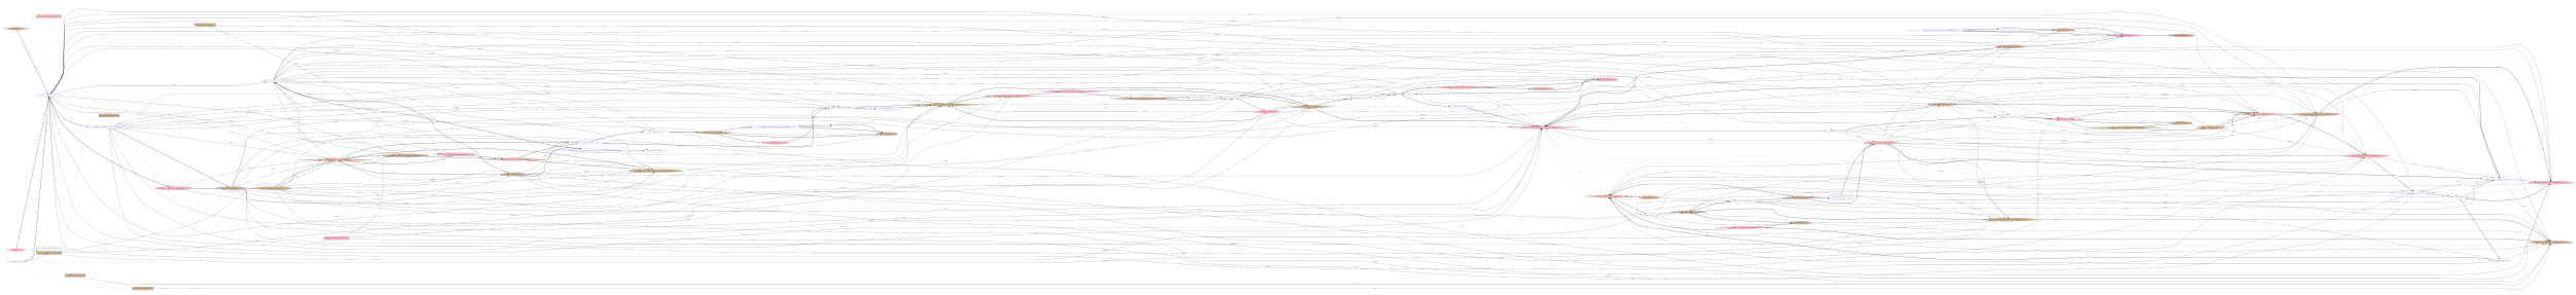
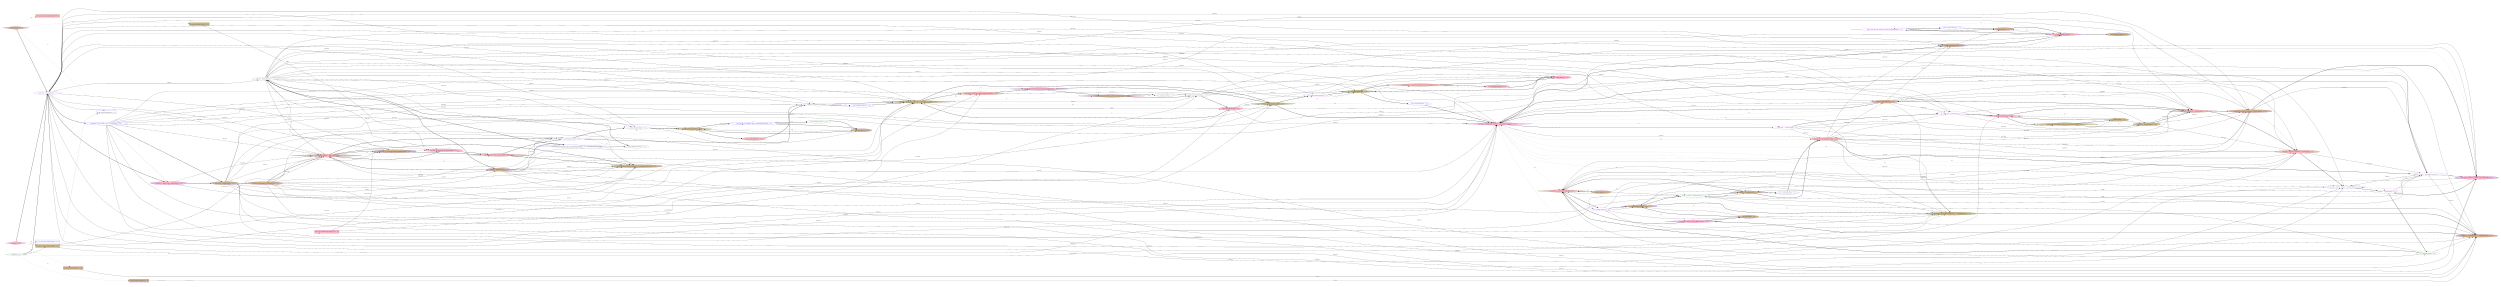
  digraph {
    fontname="Liberation Serif"
    rankdir=LR
    node [color=darkgreen fillcolor=tan fontname="Liberation Serif" shape=ellipse style=filled]
    edge [arrowhead=tee fontname="Liberation Serif" style=solid]
    n1 [color=purple fillcolor=white label="!DEEP_TREE_MATCH.equals(tokenizedPattern(i()@@@93@@@['1', '1', '0']" shape=diamond]
    n2 [color=blue fillcolor=white label="return false@@@94@@@['1', '1', '0']"]
    n3 [color=purple label="i++@@@92@@@['1', '1', '0']"]
    n4 [color=blue fillcolor=lightpink label="i <= patIdxEnd@@@91@@@['1', '1', '0']" shape=diamond]
    n5 [color=blue label="String patDir = tokenizedPattern(patIdxStart(@@@8@@@['1', '1', '0']"]
    n6 [fillcolor=lightpink label="patDir.equals(DEEP_TREE_MATCH)@@@9@@@['1', '1', '1']" shape=diamond]
    n7 [color=purple fillcolor=lightpink label="String patDir = patDirs(patIdxStart(@@@8@@@['0', '0', '1']"]
    n8 [color=purple fillcolor=white label="strIdxStart > strIdxEnd@@@18@@@['1', '1', '0']" shape=diamond]
    n9 [label="return strIdxStart > strIdxEnd || patIdxStart <= patIdxEnd@@@18@@@['0', '0', '1']"]
    n10 [color=blue fillcolor=white label="!match(patDir,strDirs(strIdxStart(,isCaseSensitive)@@@12@@@['1', '1', '1']" shape=diamond]
    n11 [fillcolor=lightpink label="String patDir = tokenizedPattern(patIdxEnd(@@@32@@@['1', '1', '0']"]
    n12 [color=blue fillcolor=lightpink label="patDir.equals(DEEP_TREE_MATCH)@@@33@@@['1', '1', '0']" shape=diamond]
    n13 [label="strIdxStart > strIdxEnd@@@42@@@['1', '1', '0']" shape=diamond]
    n14 [color=purple label="!match(patDir,strDirs(strIdxEnd(,isCaseSensitive)@@@36@@@['1', '1', '0']" shape=diamond]
    n15 [color=purple fillcolor=lightpink label="!match(subPat,subStr,isCaseSensitive)@@@77@@@['1', '1', '0']" shape=diamond]
    n16 [color=blue label="j++@@@74@@@['1', '1', '0']"]
    n17 [fillcolor=lightpink label="i <= strLength - patLength@@@70@@@['1', '1', '0']" shape=diamond]
    n18 [color=purple label="String subStr = strDirs(strIdxStart + i + j(@@@76@@@['1', '1', '0']"]
    n19 [color=blue label="j < patLength@@@73@@@['1', '1', '0']" shape=diamond]
    n20 [label="String subPat = tokenizedPattern(patIdxStart + j + 1(@@@75@@@['1', '1', '0']"]
    n21 [fillcolor=white label="foundIdx = strIdxStart + i@@@81@@@['1', '1', '0']"]
    n22 [color=blue label="foundIdx == -1@@@84@@@['1', '1', '0']" shape=diamond]
    n23 [color=purple fillcolor=white label="int j = 0@@@72@@@['1', '1', '0']"]
    n24 [color=purple label="i++@@@71@@@['1', '1', '0']"]
    n25 [color=purple label="String(( strDirs@@@2@@@['1', '0', '0']" shape=box]
    n26 [fillcolor=lightpink label="int patLength = patIdxTmp - patIdxStart - 1@@@66@@@['0', '1', '0']"]
    n27 [color=purple fillcolor=white label="strIdxStart = foundIdx + patLength@@@88@@@['1', '1', '0']"]
    n28 [color=blue fillcolor=white label="int strLength = strIdxEnd - strIdxStart + 1@@@67@@@['0', '1', '0']"]
    n29 [color=blue fillcolor=lightpink label="int strLength = (strIdxEnd - strIdxStart + 1)@@@67@@@['1', '0', '0']"]
    n30 [color=purple fillcolor=lightpink label="patIdxStart != patIdxEnd && strIdxStart <= strIdxEnd@@@52@@@['1', '1', '0']" shape=diamond]
    n31 [color=purple fillcolor=white label="int foundIdx = -1@@@68@@@['1', '1', '0']"]
    n32 [color=purple label="int strIdxEnd = strDirs.length - 1@@@6@@@['1', '1', '1']"]
    n33 [color=purple fillcolor=lightpink label="strIdxEnd--@@@40@@@['1', '1', '0']"]
    n34 [fillcolor=lightpink label="patIdxStart <= patIdxEnd && strIdxStart <= strIdxEnd@@@7@@@['1', '1', '1']" shape=diamond]
    n35 [label="patIdxStart <= patIdxEnd && strIdxStart <= strIdxEnd@@@31@@@['1', '1', '0']" shape=diamond]
    n36 [fillcolor=white label="patIdxStart++@@@15@@@['1', '1', '1']"]
    n37 [color=blue label="strIdxStart++@@@16@@@['1', '1', '1']"]
    n38 [label="i <= patIdxEnd@@@20@@@['1', '1', '0']" shape=diamond]
    n39 [fillcolor=lightpink label="return true@@@26@@@['1', '1', '0']"]
    n40 [color=purple fillcolor=white label="patIdxStart > patIdxEnd@@@28@@@['1', '1', '0']" shape=diamond]
    n41 [color=purple fillcolor=white label="int i = patIdxStart@@@19@@@['1', '1', '0']"]
    n42 [fillcolor=lightpink label="patIdxStart = patIdxTmp@@@87@@@['1', '1', '0']"]
    n43 [fillcolor=lightpink label="patIdxTmp == patIdxStart + 1@@@62@@@['1', '1', '0']" shape=diamond]
    n44 [color=purple label="int patLength = (patIdxTmp - patIdxStart - 1)@@@66@@@['1', '0', '0']"]
    n45 [color=blue label="int i = patIdxStart@@@90@@@['1', '1', '0']"]
    n46 [color=purple fillcolor=white label="int i = patIdxStart + 1@@@54@@@['1', '1', '0']"]
    n47 [color=purple fillcolor=white label="int patIdxTmp = -1@@@53@@@['1', '1', '0']"]
    n48 [color=purple fillcolor=lightpink label="i <= patIdxEnd@@@55@@@['1', '1', '0']" shape=diamond]
    n49 [fillcolor=white label="int i = 0@@@69@@@['1', '1', '0']"]
    n50 [fillcolor=white label="patIdxEnd--@@@39@@@['1', '1', '0']"]
    n51 [color=purple fillcolor=white label="int i = patIdxStart@@@43@@@['1', '1', '0']"]
-   n52 [fillcolor=white label="i <= patIdxEnd@@@44@@@['1', '1', '0']" shape=diamond]
+   n52 [label="i <= patIdxEnd@@@44@@@['1', '1', '0']" shape=diamond]
    n53 [color=blue fillcolor=white label="return true@@@50@@@['1', '1', '0']"]
    n54 [color=blue fillcolor=lightpink label="int patIdxEnd = patDirs.length - 1@@@4@@@['0', '0', '1']"]
    n55 [color=blue label="int strIdxStart = 0@@@5@@@['1', '1', '1']"]
    n56 [color=blue label="i++@@@21@@@['1', '1', '0']"]
    n57 [color=blue fillcolor=white label="!tokenizedPattern(i(.equals(DEEP_TREE_MATCH)@@@22@@@['1', '1', '0']" shape=diamond]
    n58 [fillcolor=white label="return false@@@23@@@['1', '1', '0']"]
    n59 [fillcolor=lightpink label="!tokenizedPattern(i(.equals(DEEP_TREE_MATCH)@@@46@@@['1', '1', '0']" shape=diamond]
    n60 [fillcolor=lightpink label="return false@@@47@@@['1', '1', '0']"]
    n61 [color=purple fillcolor=lightpink label="i++@@@45@@@['1', '1', '0']"]
    n62 [color=blue label="return true@@@97@@@['1', '1', '0']"]
    n63 [color=purple label="matchPatternStart['0', '0', '1']" shape=diamond]
    n64 [fillcolor=lightpink label="boolean isCaseSensitive@@@2@@@['0', '0', '1']" shape=box]
-   n65 [color=blue label="String(( strDirs@@@2@@@['0', '0', '1']" shape=box]
+   n65 [color=blue fillcolor=white label="String(( strDirs@@@2@@@['0', '0', '1']" shape=box]
    n66 [color=purple fillcolor=white label="int patIdxStart = 0@@@3@@@['1', '1', '1']"]
    n67 [label="String(( patDirs@@@2@@@['0', '0', '1']" shape=box]
    n68 [color=purple label="patIdxStart++@@@63@@@['1', '1', '0']"]
    n69 [color=blue fillcolor=white label="int patIdxEnd = tokenizedPattern.length - 1@@@4@@@['1', '1', '0']"]
    n70 [label="i++@@@56@@@['1', '1', '0']"]
    n71 [label="patIdxTmp = i@@@58@@@['1', '1', '0']"]
    n72 [fillcolor=white label="return false@@@13@@@['1', '1', '1']"]
    n73 [fillcolor=white label="return false@@@37@@@['1', '1', '0']"]
    n74 [color=blue fillcolor=white label="return false@@@85@@@['1', '1', '0']"]
    n75 [color=blue fillcolor=white label="return false@@@29@@@['1', '1', '0']"]
    n76 [color=purple fillcolor=lightpink label="matchPath['1', '0', '0']" shape=diamond]
    n77 [label="boolean isCaseSensitive@@@2@@@['1', '1', '0']" shape=box]
    n78 [color=blue fillcolor=white label="boolean isCaseSensitive@@@2@@@['1', '0', '0']" shape=box]
    n79 [label="tokenizedPattern(i(.equals(DEEP_TREE_MATCH)@@@57@@@['1', '1', '0']" shape=diamond]
    n80 [color=blue fillcolor=lightpink label="String(( tokenizedPattern@@@2@@@['0', '1', '0']" shape=box]
    n81 [color=purple label="String(( strDirs@@@2@@@['0', '1', '0']" shape=box]
    n82 [fillcolor=white label="matchPath['0', '1', '0']" shape=diamond]
    n1 -> n2 [arrowhead=normal style=bold]
    n1 -> n2 [label=true style=dotted]
    n1 -> n3 [arrowhead=normal style=bold]
    n2 -> n3 [style=bold]
    n3 -> n4 [arrowhead=dot label=i]
    n3 -> n4 [arrowhead=dot style=bold]
    n4 -> n1 [style=bold]
    n4 -> n1 [arrowhead=normal label=true style=dotted]
    n4 -> n3 [arrowhead=dot label=true style=dotted]
    n4 -> n62 [style=bold]
    n5 -> n6 [arrowhead=normal style=bold]
    n5 -> n7 [arrowhead=normal label=0 style=dashed]
    n6 -> n8 [style=bold]
    n6 -> n9 [arrowhead=normal style=bold]
    n6 -> n10 [arrowhead=dot style=bold]
    n7 -> n6 [arrowhead=dot style=bold]
    n8 -> n9 [arrowhead=dot label=0 style=dashed]
    n8 -> n38 [arrowhead=dot label=true style=dotted]
    n8 -> n39 [arrowhead=normal label=true style=dotted]
    n8 -> n40 [arrowhead=normal style=bold]
    n8 -> n41 [arrowhead=dot label=true style=dotted]
    n8 -> n41 [arrowhead=dot style=bold]
    n10 -> n36 [arrowhead=dot style=bold]
    n10 -> n72 [arrowhead=dot style=bold]
    n10 -> n72 [arrowhead=dot label=true style=dotted]
    n11 -> n12 [style=bold]
    n12 -> n13 [arrowhead=normal style=bold]
    n12 -> n14 [style=bold]
    n13 -> n30 [arrowhead=normal style=bold]
    n13 -> n51 [arrowhead=normal label=true style=dotted]
    n13 -> n51 [arrowhead=dot style=bold]
    n13 -> n52 [arrowhead=normal label=true style=dotted]
    n13 -> n53 [label=true style=dotted]
    n14 -> n50 [arrowhead=dot style=bold]
    n14 -> n73 [arrowhead=dot label=true style=dotted]
    n14 -> n73 [arrowhead=dot style=bold]
    n15 -> n16 [arrowhead=normal style=bold]
    n15 -> n17 [arrowhead=normal style=bold]
    n16 -> n18 [label=j]
    n16 -> n19 [arrowhead=dot label=j]
    n16 -> n19 [arrowhead=dot style=bold]
    n16 -> n20 [arrowhead=normal label=j]
    n17 -> n19 [label=true style=dotted]
    n17 -> n21 [label=true style=dotted]
    n17 -> n22 [arrowhead=normal style=bold]
    n17 -> n23 [arrowhead=normal label=true style=dotted]
    n17 -> n23 [arrowhead=normal style=bold]
    n17 -> n24 [label=true style=dotted]
    n18 -> n15 [arrowhead=normal style=bold]
    n19 -> n15 [label=true style=dotted]
    n19 -> n16 [label=true style=dotted]
    n19 -> n18 [arrowhead=normal label=true style=dotted]
    n19 -> n20 [arrowhead=dot label=true style=dotted]
    n19 -> n20 [arrowhead=normal style=bold]
    n19 -> n21 [arrowhead=dot style=bold]
    n20 -> n18 [style=bold]
    n21 -> n22 [label=foundIdx]
    n21 -> n22 [arrowhead=dot style=bold]
    n21 -> n27 [arrowhead=dot label=foundIdx]
    n22 -> n42 [arrowhead=normal style=bold]
    n22 -> n74 [arrowhead=dot label=true style=dotted]
    n22 -> n74 [style=bold]
    n23 -> n16 [arrowhead=normal label=j]
    n23 -> n18 [arrowhead=dot label=j]
    n23 -> n19 [arrowhead=normal style=bold]
    n23 -> n19 [arrowhead=dot label=j]
    n23 -> n20 [label=j]
    n24 -> n17 [arrowhead=normal style=bold]
    n24 -> n17 [arrowhead=normal label=i]
    n24 -> n18 [arrowhead=dot label=i]
    n24 -> n21 [arrowhead=normal label=i]
    n25 -> n18 [arrowhead=normal label=strDirs]
    n26 -> n17 [label=patLength]
    n26 -> n19 [arrowhead=normal label=patLength]
    n26 -> n27 [arrowhead=dot label=patLength]
    n26 -> n28 [arrowhead=dot style=bold]
    n27 -> n18 [arrowhead=dot label=strIdxStart]
    n27 -> n21 [label=strIdxStart]
    n27 -> n28 [arrowhead=dot label=strIdxStart]
    n27 -> n29 [arrowhead=dot label=strIdxStart]
    n27 -> n30 [arrowhead=normal style=bold]
    n27 -> n30 [arrowhead=dot label=strIdxStart]
    n28 -> n17 [arrowhead=dot label=strLength]
    n28 -> n31 [arrowhead=normal style=bold]
    n29 -> n17 [label=strLength]
    n29 -> n28 [arrowhead=normal label=0 style=dashed]
    n29 -> n31 [arrowhead=dot style=bold]
    n30 -> n17 [label=true style=dotted]
    n30 -> n22 [arrowhead=normal label=true style=dotted]
    n30 -> n26 [arrowhead=normal label=true style=dotted]
    n30 -> n27 [arrowhead=normal label=true style=dotted]
    n30 -> n28 [label=true style=dotted]
    n30 -> n29 [arrowhead=normal label=true style=dotted]
    n30 -> n31 [arrowhead=dot label=true style=dotted]
    n30 -> n42 [label=true style=dotted]
    n30 -> n43 [arrowhead=normal label=true style=dotted]
    n30 -> n44 [label=true style=dotted]
    n30 -> n45 [arrowhead=normal style=bold]
    n30 -> n46 [label=true style=dotted]
    n30 -> n47 [style=bold]
    n30 -> n47 [arrowhead=normal label=true style=dotted]
    n30 -> n48 [arrowhead=normal label=true style=dotted]
    n30 -> n49 [label=true style=dotted]
    n31 -> n22 [arrowhead=dot label=foundIdx]
    n31 -> n27 [arrowhead=dot label=foundIdx]
    n31 -> n49 [style=bold]
    n32 -> n8 [label=strIdxEnd]
    n32 -> n9 [arrowhead=normal label=strIdxEnd]
    n32 -> n13 [arrowhead=dot label=strIdxEnd]
    n32 -> n28 [arrowhead=normal label=strIdxEnd]
    n32 -> n29 [arrowhead=dot label=strIdxEnd]
    n32 -> n30 [arrowhead=normal label=strIdxEnd]
    n32 -> n33 [arrowhead=dot label=strIdxEnd]
    n32 -> n34 [arrowhead=dot label=strIdxEnd]
    n32 -> n34 [arrowhead=normal style=bold]
    n32 -> n35 [arrowhead=normal label=strIdxEnd]
    n33 -> n13 [label=strIdxEnd]
    n33 -> n28 [label=strIdxEnd]
    n33 -> n29 [label=strIdxEnd]
    n33 -> n30 [arrowhead=dot label=strIdxEnd]
    n33 -> n35 [arrowhead=normal style=bold]
    n33 -> n35 [label=strIdxEnd]
    n34 -> n5 [arrowhead=normal style=bold]
    n34 -> n5 [arrowhead=dot label=true style=dotted]
    n34 -> n6 [arrowhead=normal label=true style=dotted]
    n34 -> n7 [arrowhead=normal style=bold]
    n34 -> n7 [arrowhead=dot label=true style=dotted]
    n34 -> n8 [style=bold]
    n34 -> n9 [arrowhead=dot style=bold]
    n34 -> n10 [arrowhead=normal label=true style=dotted]
    n34 -> n36 [arrowhead=dot label=true style=dotted]
    n34 -> n37 [arrowhead=normal label=true style=dotted]
    n35 -> n11 [arrowhead=dot style=bold]
    n35 -> n11 [arrowhead=dot label=true style=dotted]
    n35 -> n12 [arrowhead=normal label=true style=dotted]
    n35 -> n13 [arrowhead=normal style=bold]
    n35 -> n14 [label=true style=dotted]
    n35 -> n33 [label=true style=dotted]
    n35 -> n50 [arrowhead=dot label=true style=dotted]
    n36 -> n5 [arrowhead=normal label=patIdxStart]
    n36 -> n7 [label=patIdxStart]
    n36 -> n9 [arrowhead=normal label=patIdxStart]
    n36 -> n20 [arrowhead=normal label=patIdxStart]
    n36 -> n26 [arrowhead=normal label=patIdxStart]
    n36 -> n30 [label=patIdxStart]
    n36 -> n34 [arrowhead=normal label=patIdxStart]
    n36 -> n35 [label=patIdxStart]
    n36 -> n37 [arrowhead=dot style=bold]
    n36 -> n40 [arrowhead=dot label=patIdxStart]
    n36 -> n41 [arrowhead=dot label=patIdxStart]
    n36 -> n43 [arrowhead=dot label=patIdxStart]
    n36 -> n44 [label=patIdxStart]
    n36 -> n45 [label=patIdxStart]
    n36 -> n46 [label=patIdxStart]
    n36 -> n51 [arrowhead=normal label=patIdxStart]
    n36 -> n68 [label=patIdxStart]
    n37 -> n8 [arrowhead=normal label=strIdxStart]
    n37 -> n9 [label=strIdxStart]
    n37 -> n13 [arrowhead=normal label=strIdxStart]
    n37 -> n18 [arrowhead=normal label=strIdxStart]
    n37 -> n21 [arrowhead=normal label=strIdxStart]
    n37 -> n28 [label=strIdxStart]
    n37 -> n29 [label=strIdxStart]
    n37 -> n30 [label=strIdxStart]
    n37 -> n34 [label=strIdxStart]
    n37 -> n34 [arrowhead=dot style=bold]
    n37 -> n35 [arrowhead=normal label=strIdxStart]
    n38 -> n39 [style=bold]
    n38 -> n56 [arrowhead=dot label=true style=dotted]
    n38 -> n57 [label=true style=dotted]
    n38 -> n57 [arrowhead=dot style=bold]
    n39 -> n40 [style=bold]
    n40 -> n35 [arrowhead=dot style=bold]
    n40 -> n75 [style=bold]
    n40 -> n75 [arrowhead=dot label=true style=dotted]
    n41 -> n38 [arrowhead=dot style=bold]
    n41 -> n38 [label=i]
    n41 -> n56 [label=i]
    n42 -> n20 [arrowhead=normal label=patIdxStart]
    n42 -> n26 [label=patIdxStart]
    n42 -> n27 [arrowhead=normal style=bold]
    n42 -> n30 [arrowhead=dot label=patIdxStart]
    n42 -> n43 [arrowhead=dot label=patIdxStart]
    n42 -> n44 [label=patIdxStart]
    n42 -> n45 [label=patIdxStart]
    n42 -> n46 [label=patIdxStart]
    n42 -> n68 [arrowhead=dot label=patIdxStart]
    n43 -> n26 [arrowhead=normal style=bold]
    n43 -> n44 [arrowhead=dot style=bold]
    n43 -> n68 [arrowhead=dot label=true style=dotted]
    n43 -> n68 [arrowhead=normal style=bold]
    n44 -> n17 [arrowhead=dot label=patLength]
    n44 -> n19 [label=patLength]
    n44 -> n26 [arrowhead=dot label=0 style=dashed]
    n44 -> n27 [arrowhead=dot label=patLength]
    n44 -> n29 [arrowhead=dot style=bold]
    n45 -> n3 [arrowhead=normal label=i]
    n45 -> n4 [arrowhead=dot style=bold]
    n45 -> n4 [arrowhead=dot label=i]
    n46 -> n48 [label=i]
    n46 -> n48 [arrowhead=dot style=bold]
    n46 -> n70 [arrowhead=normal label=i]
    n46 -> n71 [arrowhead=dot label=i]
    n47 -> n26 [label=patIdxTmp]
    n47 -> n42 [label=patIdxTmp]
    n47 -> n43 [arrowhead=dot label=patIdxTmp]
    n47 -> n44 [arrowhead=dot label=patIdxTmp]
    n47 -> n46 [arrowhead=normal style=bold]
    n48 -> n43 [arrowhead=normal style=bold]
    n48 -> n70 [label=true style=dotted]
    n48 -> n79 [label=true style=dotted]
    n48 -> n79 [style=bold]
    n49 -> n17 [arrowhead=dot style=bold]
    n49 -> n17 [arrowhead=dot label=i]
    n49 -> n18 [label=i]
    n49 -> n21 [label=i]
    n50 -> n4 [arrowhead=normal label=patIdxEnd]
    n50 -> n11 [arrowhead=normal label=patIdxEnd]
    n50 -> n30 [arrowhead=dot label=patIdxEnd]
    n50 -> n33 [arrowhead=normal style=bold]
    n50 -> n35 [arrowhead=normal label=patIdxEnd]
    n50 -> n48 [arrowhead=normal label=patIdxEnd]
    n50 -> n52 [arrowhead=normal label=patIdxEnd]
    n51 -> n52 [label=i]
    n51 -> n52 [arrowhead=normal style=bold]
    n51 -> n61 [label=i]
    n52 -> n53 [style=bold]
    n52 -> n59 [style=bold]
    n52 -> n59 [arrowhead=normal label=true style=dotted]
    n52 -> n61 [arrowhead=normal label=true style=dotted]
    n53 -> n30 [arrowhead=dot style=bold]
    n54 -> n9 [label=patIdxEnd]
    n54 -> n34 [arrowhead=dot label=patIdxEnd]
    n54 -> n55 [arrowhead=normal style=bold]
    n55 -> n8 [arrowhead=dot label=strIdxStart]
    n55 -> n9 [arrowhead=dot label=strIdxStart]
    n55 -> n13 [label=strIdxStart]
    n55 -> n18 [label=strIdxStart]
    n55 -> n21 [label=strIdxStart]
    n55 -> n28 [arrowhead=dot label=strIdxStart]
    n55 -> n29 [arrowhead=dot label=strIdxStart]
    n55 -> n30 [arrowhead=dot label=strIdxStart]
    n55 -> n32 [arrowhead=normal style=bold]
    n55 -> n34 [label=strIdxStart]
    n55 -> n35 [arrowhead=dot label=strIdxStart]
    n55 -> n37 [arrowhead=dot label=strIdxStart]
    n56 -> n38 [arrowhead=dot label=i]
    n56 -> n38 [style=bold]
    n57 -> n56 [style=bold]
    n57 -> n58 [arrowhead=dot label=true style=dotted]
    n57 -> n58 [arrowhead=dot style=bold]
    n58 -> n56 [arrowhead=dot style=bold]
    n59 -> n60 [label=true style=dotted]
    n59 -> n60 [arrowhead=normal style=bold]
    n59 -> n61 [style=bold]
    n60 -> n61 [style=bold]
    n61 -> n52 [arrowhead=normal label=i]
    n61 -> n52 [arrowhead=normal style=bold]
    n63 -> n64 [label=true style=dotted]
    n63 -> n65 [arrowhead=normal label=true style=dotted]
    n63 -> n66 [arrowhead=dot style=bold]
    n63 -> n67 [arrowhead=dot label=true style=dotted]
    n66 -> n5 [label=patIdxStart]
    n66 -> n7 [arrowhead=dot label=patIdxStart]
    n66 -> n9 [label=patIdxStart]
    n66 -> n20 [label=patIdxStart]
    n66 -> n26 [arrowhead=normal label=patIdxStart]
    n66 -> n30 [arrowhead=dot label=patIdxStart]
    n66 -> n34 [label=patIdxStart]
    n66 -> n35 [label=patIdxStart]
    n66 -> n36 [label=patIdxStart]
    n66 -> n40 [arrowhead=dot label=patIdxStart]
    n66 -> n41 [label=patIdxStart]
    n66 -> n43 [label=patIdxStart]
    n66 -> n44 [arrowhead=normal label=patIdxStart]
    n66 -> n45 [arrowhead=dot label=patIdxStart]
    n66 -> n46 [arrowhead=normal label=patIdxStart]
    n66 -> n51 [label=patIdxStart]
    n66 -> n54 [arrowhead=normal style=bold]
    n66 -> n68 [arrowhead=normal label=patIdxStart]
    n66 -> n69 [arrowhead=dot style=bold]
    n67 -> n7 [label=patDirs]
    n68 -> n20 [label=patIdxStart]
    n68 -> n26 [arrowhead=normal label=patIdxStart]
    n68 -> n30 [label=patIdxStart]
    n68 -> n30 [arrowhead=normal style=bold]
    n68 -> n43 [arrowhead=dot label=patIdxStart]
    n68 -> n44 [arrowhead=normal label=patIdxStart]
    n68 -> n45 [arrowhead=dot label=patIdxStart]
    n68 -> n46 [label=patIdxStart]
    n69 -> n4 [label=patIdxEnd]
    n69 -> n11 [arrowhead=dot label=patIdxEnd]
    n69 -> n30 [arrowhead=normal label=patIdxEnd]
    n69 -> n34 [arrowhead=dot label=patIdxEnd]
    n69 -> n35 [label=patIdxEnd]
    n69 -> n38 [arrowhead=dot label=patIdxEnd]
    n69 -> n40 [label=patIdxEnd]
    n69 -> n48 [label=patIdxEnd]
    n69 -> n50 [label=patIdxEnd]
    n69 -> n52 [arrowhead=dot label=patIdxEnd]
    n69 -> n54 [arrowhead=dot label=0 style=dashed]
    n69 -> n55 [arrowhead=normal style=bold]
    n70 -> n48 [arrowhead=normal label=i]
    n70 -> n48 [arrowhead=normal style=bold]
    n70 -> n71 [label=i]
    n71 -> n26 [arrowhead=normal label=patIdxTmp]
    n71 -> n42 [arrowhead=normal label=patIdxTmp]
    n71 -> n43 [style=bold]
    n71 -> n43 [arrowhead=dot label=patIdxTmp]
    n71 -> n44 [label=patIdxTmp]
+   n72 -> n36 [style=bold]
    n73 -> n50 [arrowhead=dot style=bold]
    n74 -> n42 [arrowhead=dot style=bold]
    n75 -> n35 [arrowhead=normal style=bold]
    n76 -> n25 [arrowhead=dot label=true style=dotted]
    n76 -> n66 [arrowhead=dot style=bold]
    n76 -> n77 [arrowhead=dot label=true style=dotted]
    n76 -> n78 [label=true style=dotted]
    n77 -> n5 [arrowhead=dot label=tokenizedPattern]
    n77 -> n11 [label=tokenizedPattern]
    n77 -> n20 [label=tokenizedPattern]
    n77 -> n65 [label=0 style=dashed]
    n79 -> n70 [style=bold]
    n79 -> n71 [arrowhead=dot style=bold]
    n79 -> n71 [label=true style=dotted]
    n80 -> n5 [arrowhead=dot label=tokenizedPattern]
    n80 -> n11 [label=tokenizedPattern]
    n80 -> n20 [label=tokenizedPattern]
    n81 -> n18 [arrowhead=dot label=strDirs]
    n82 -> n66 [style=bold]
    n82 -> n77 [label=true]
    n82 -> n80 [label=true style=dotted]
    n82 -> n81 [arrowhead=normal label=true style=dotted]
  }
